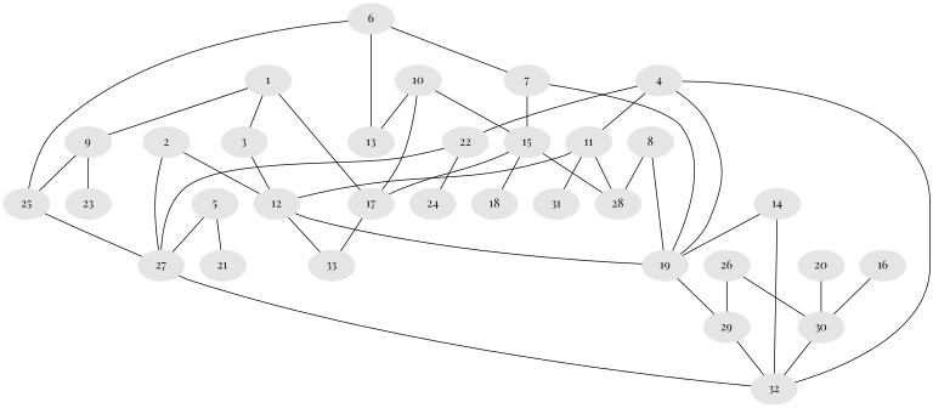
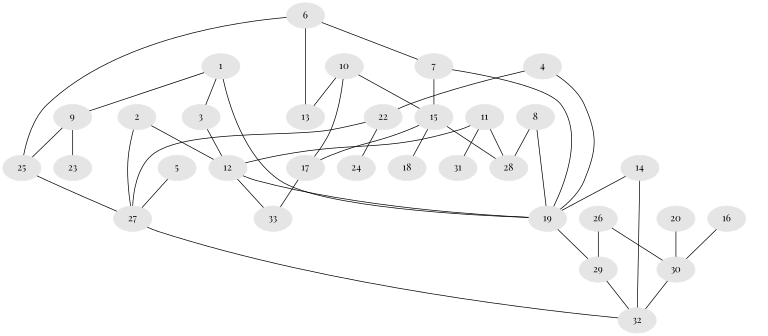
  graph {
    fontname="Playfair Display"
    node [color=gray90 fontname="Playfair Display" style=filled]
    edge [fontname="Playfair Display" weight=1.0]
    1
    3
    9
    17
    12
    25
    23
    33
    2
    27
    19
    32
    4
    11
    22
    28
    31
    29
    24
    5
-   21
    6
    7
    13
    15
    18
    8
    10
    14
    16
    30
    20
    26
    1 -- 3
    1 -- 9
-   1 -- 17
+   1 -- 19
    3 -- 12
    9 -- 25
    9 -- 23
    17 -- 33
    12 -- 33
    12 -- 19
    25 -- 27
    2 -- 12
    2 -- 27
    27 -- 32
    19 -- 29
    4 -- 19
-   4 -- 32
-   4 -- 11
    4 -- 22
    11 -- 12
    11 -- 28
    11 -- 31
    22 -- 27
    22 -- 24
    29 -- 32
    5 -- 27
-   5 -- 21
    6 -- 25
    6 -- 7
    6 -- 13
    7 -- 19
    7 -- 15
    15 -- 17
    15 -- 28
    15 -- 18
    8 -- 19
    8 -- 28
    10 -- 17
    10 -- 13
    10 -- 15
    14 -- 19
    14 -- 32
    16 -- 30
    30 -- 32
    20 -- 30
    26 -- 29
    26 -- 30
  }
